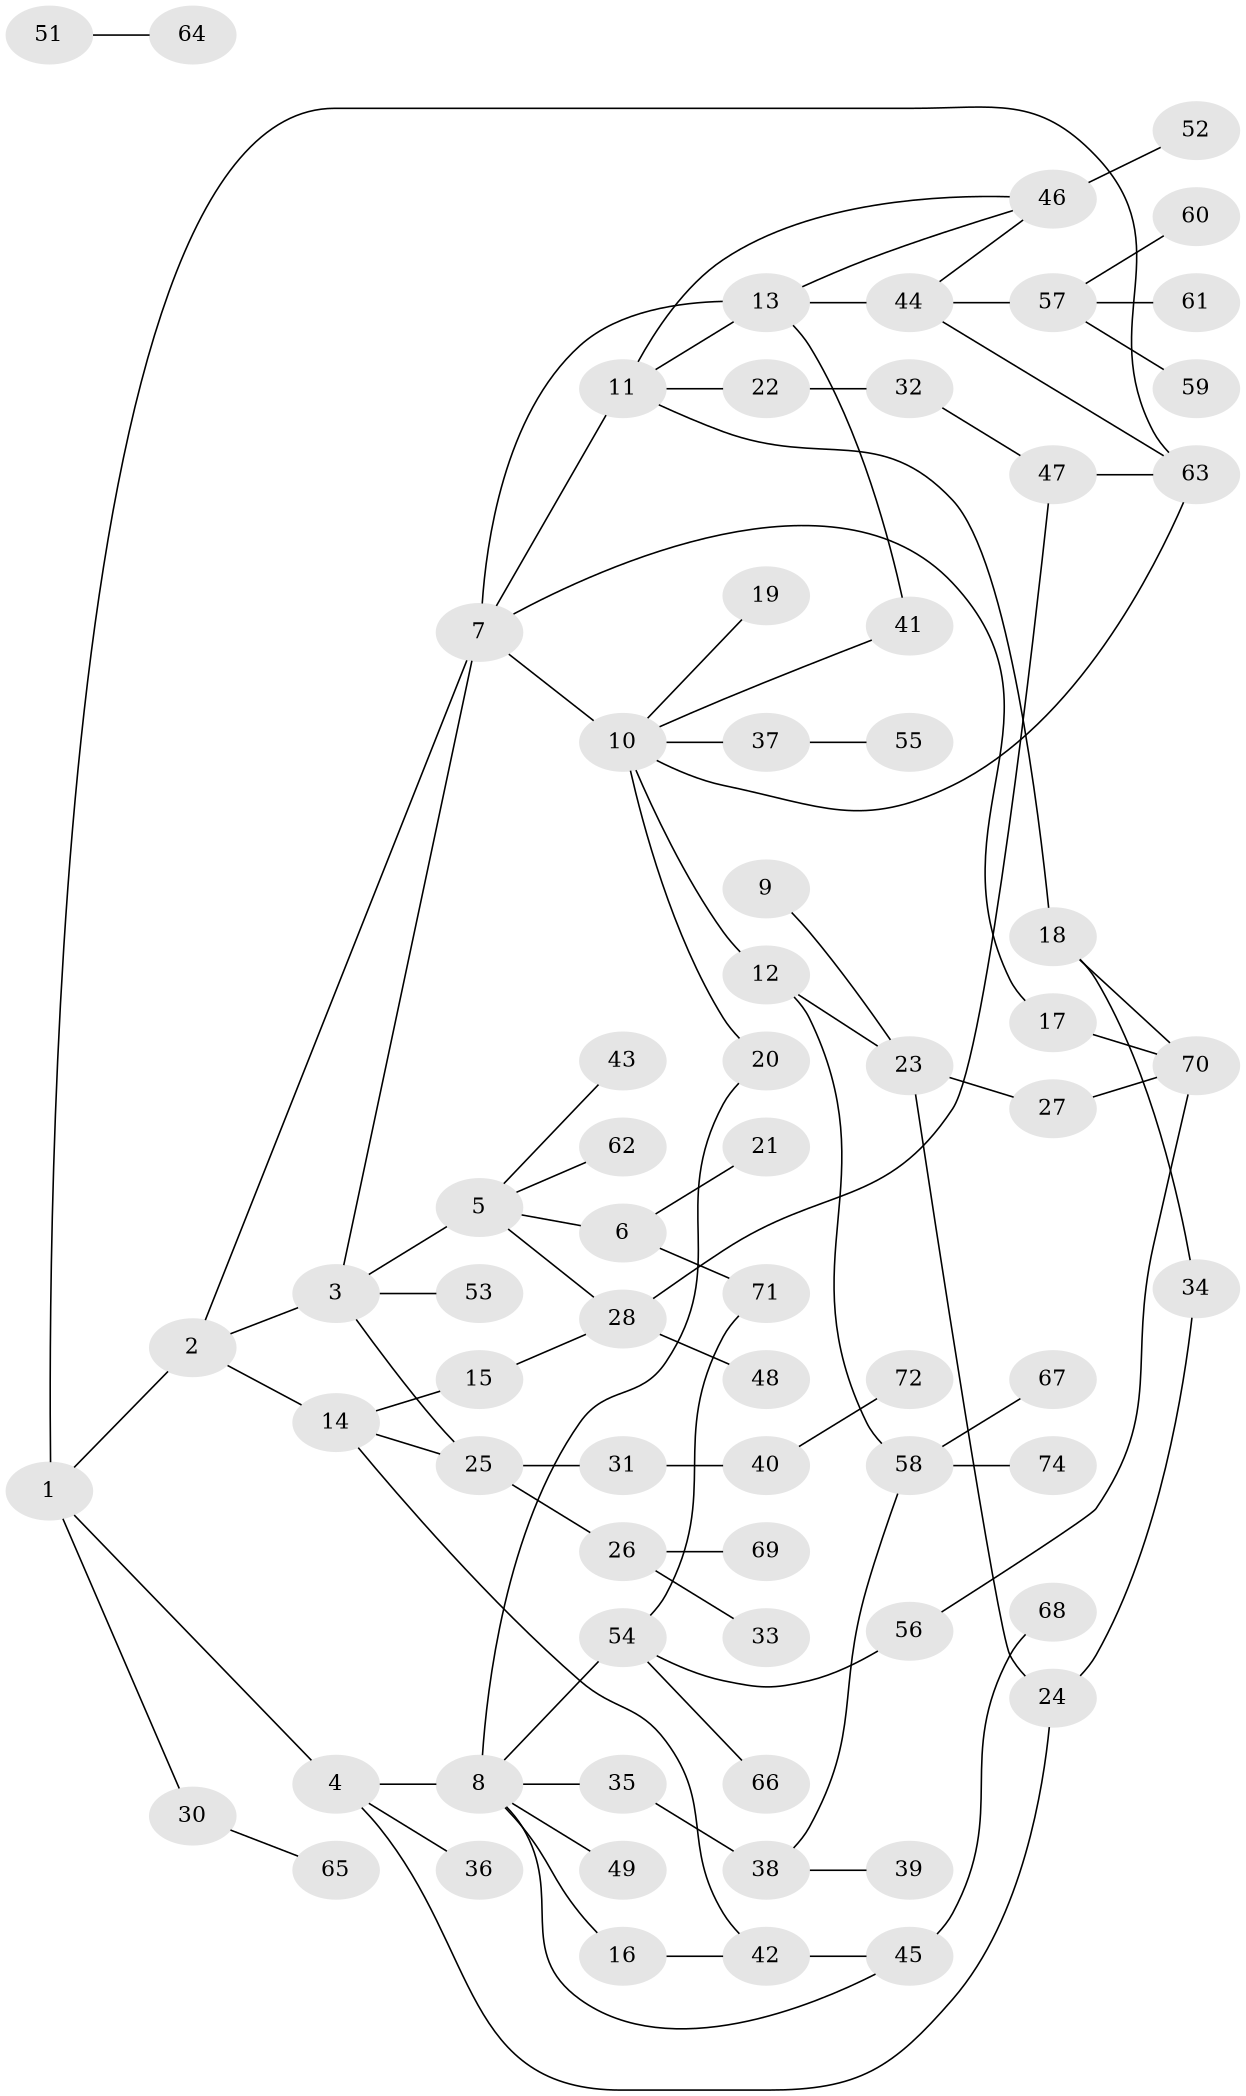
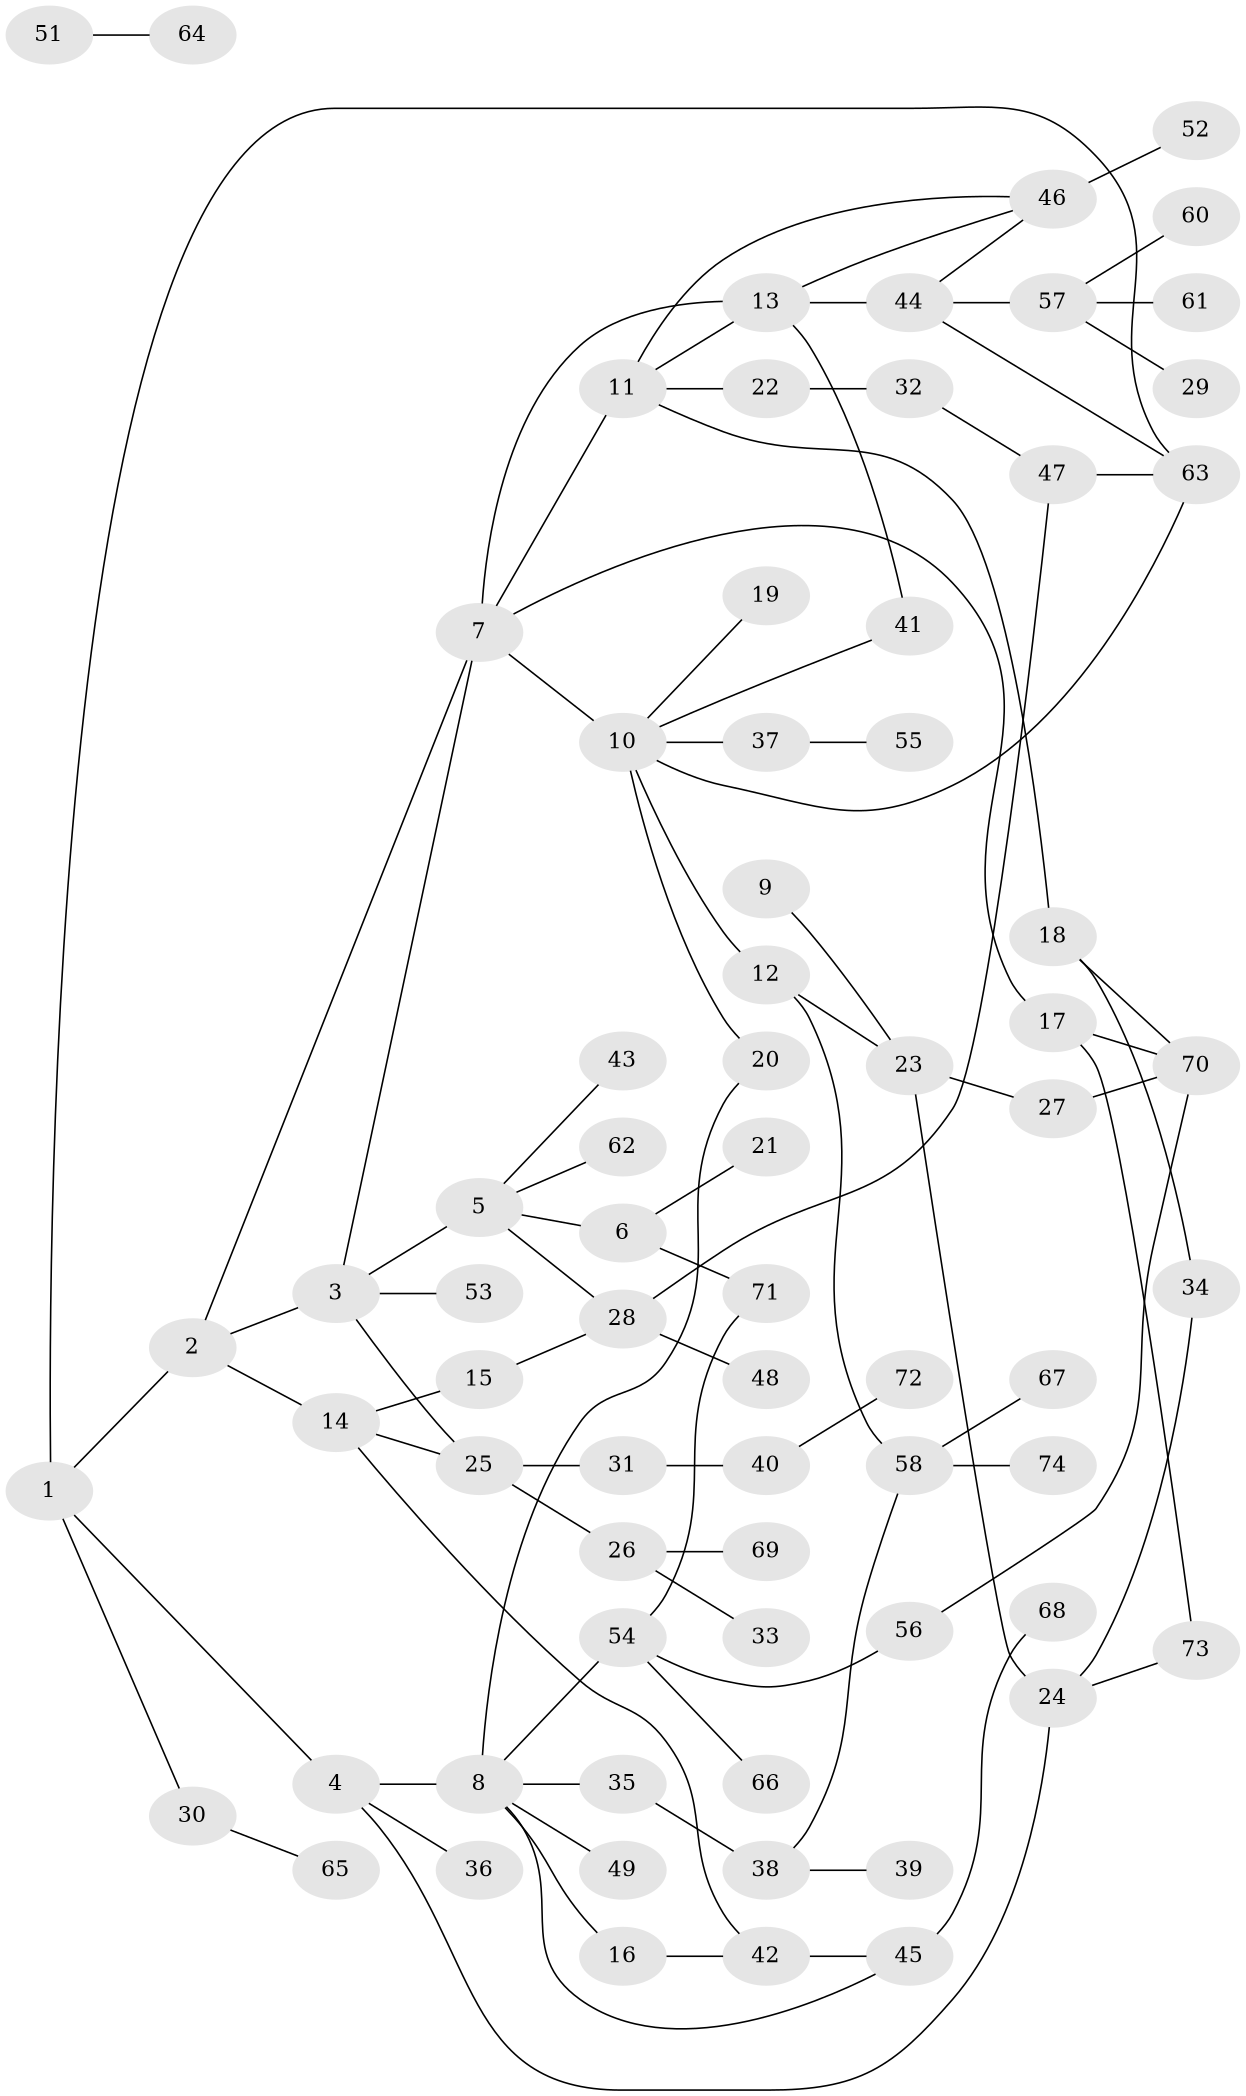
  graph {
    rankdir=LR
    node [color=gray90 style=filled]
    1
    2
    4
    30
    63
    3
    7
    14
    8
    24
    36
    65
    5
    53
    25
    10
    11
    13
    17
    15
    42
    6
    28
    43
    62
    9
    23
    16
    20
    35
    45
    49
    54
+   73
    34
    21
    71
    47
    48
    12
    19
    37
    41
    18
    22
    46
    44
    70
    51
    64
    38
    68
    56
    66
    27
    58
    55
    32
    52
    67
    74
    57
    26
    31
    33
    69
    40
    72
    39
-   59
+   59 [label=29]
    60
    61
    1 -- 2
    1 -- 4
    1 -- 30
    1 -- 63
    2 -- 3
    2 -- 7
    2 -- 14
    4 -- 8
    4 -- 24
    4 -- 36
    30 -- 65
    3 -- 7
    3 -- 5
    3 -- 53
    3 -- 25
    7 -- 10
    7 -- 11
    7 -- 13
    7 -- 17
    14 -- 25
    14 -- 15
    14 -- 42
    8 -- 16
    8 -- 20
    8 -- 35
    8 -- 45
    8 -- 49
    8 -- 54
+   24 -- 73
    24 -- 34
    5 -- 6
    5 -- 28
    5 -- 43
    5 -- 62
    25 -- 26
    25 -- 31
    10 -- 63
    10 -- 20
    10 -- 12
    10 -- 19
    10 -- 37
    10 -- 41
    11 -- 13
    11 -- 18
    11 -- 22
    11 -- 46
    13 -- 41
    13 -- 46
    13 -- 44
+   17 -- 73
    17 -- 70
    15 -- 28
    42 -- 45
    6 -- 21
    6 -- 71
    28 -- 47
    28 -- 48
    9 -- 23
    23 -- 24
    23 -- 27
    16 -- 42
    35 -- 38
    45 -- 68
    54 -- 71
    54 -- 56
    54 -- 66
    47 -- 63
    12 -- 23
    12 -- 58
    37 -- 55
    18 -- 34
    18 -- 70
    22 -- 32
    46 -- 52
    44 -- 63
    44 -- 46
    44 -- 57
    51 -- 64
    38 -- 58
    38 -- 39
    56 -- 70
    27 -- 70
    58 -- 67
    58 -- 74
    32 -- 47
    57 -- 59
    57 -- 60
    57 -- 61
    26 -- 33
    26 -- 69
    31 -- 40
    40 -- 72
  }
